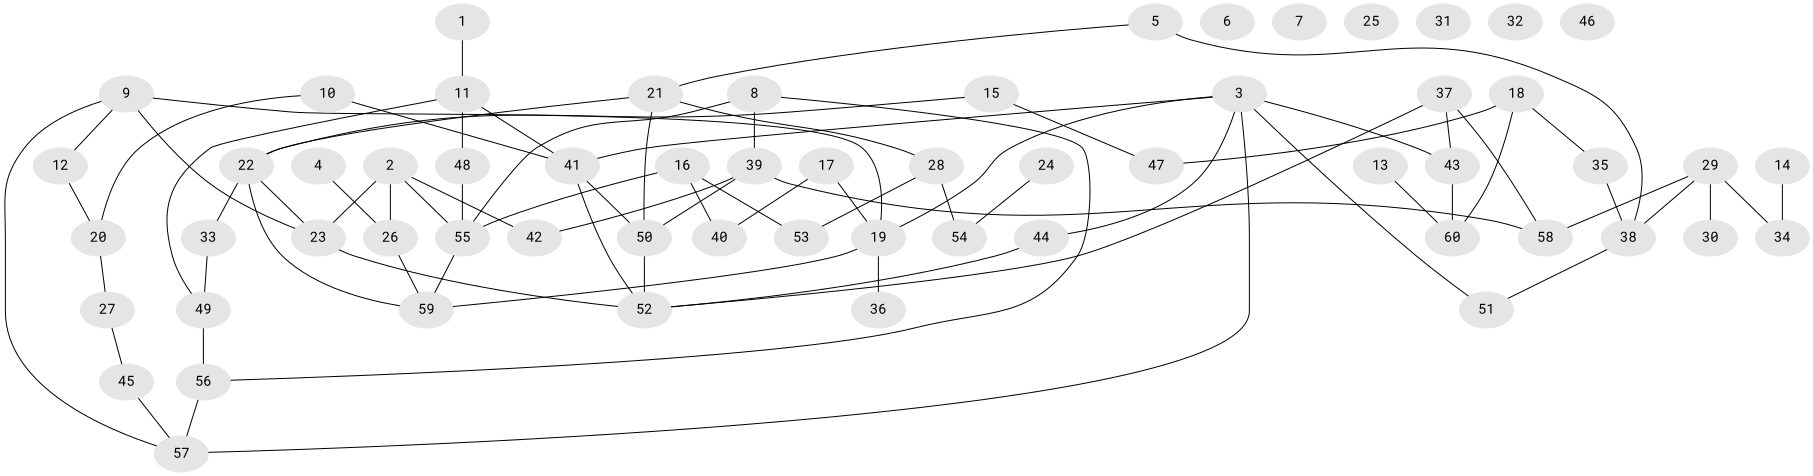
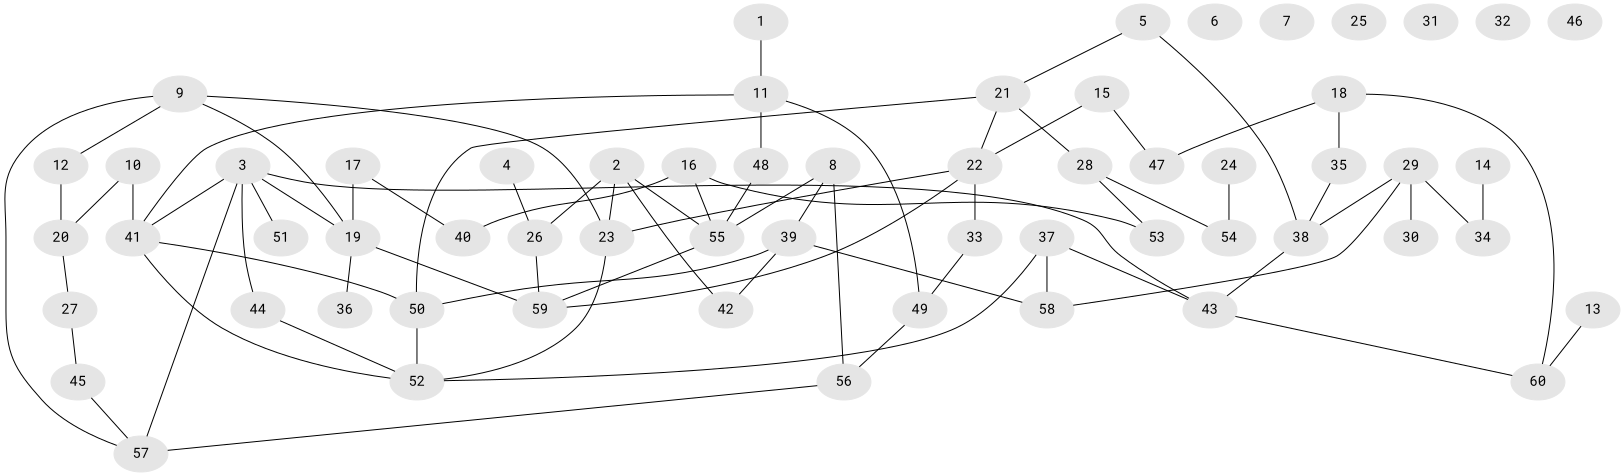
  graph {
    fontname="Roboto Mono"
    node [color=gray90 fontname="Roboto Mono" style=filled]
    edge [fontname="Roboto Mono"]
    1
    11
    2
    23
    26
    42
    55
    52
    59
    3
    19
    41
    43
    44
    51
    57
    48
    49
    36
    50
    60
    4
    5
    21
    38
    22
    28
    6
    7
    8
    39
    56
    58
    9
    12
    20
    10
    27
    13
    14
    34
    15
    47
    33
    16
    40
    53
    17
    18
    35
    45
    54
    24
    25
    29
    30
    31
    32
    37
    46
    1 -- 11
    11 -- 41
    11 -- 48
    11 -- 49
    2 -- 23
    2 -- 26
    2 -- 42
    2 -- 55
    23 -- 52
    26 -- 59
    55 -- 59
    3 -- 19
    3 -- 41
    3 -- 43
    3 -- 44
    3 -- 51
    3 -- 57
    19 -- 59
    19 -- 36
    41 -- 52
    41 -- 50
    43 -- 60
    44 -- 52
    48 -- 55
    49 -- 56
    50 -- 52
    4 -- 26
    5 -- 21
    5 -- 38
    21 -- 50
    21 -- 22
    21 -- 28
-   38 -- 51
+   38 -- 43
    22 -- 23
    22 -- 59
    22 -- 33
    28 -- 53
    28 -- 54
    8 -- 55
    8 -- 39
    8 -- 56
    39 -- 42
    39 -- 50
    39 -- 58
    56 -- 57
    9 -- 23
    9 -- 19
    9 -- 57
    9 -- 12
    12 -- 20
    20 -- 27
    10 -- 41
    10 -- 20
    27 -- 45
    13 -- 60
    14 -- 34
    15 -- 22
    15 -- 47
    33 -- 49
    16 -- 55
    16 -- 40
    16 -- 53
    17 -- 19
    17 -- 40
    18 -- 60
    18 -- 47
    18 -- 35
    35 -- 38
    45 -- 57
    24 -- 54
    29 -- 38
    29 -- 58
    29 -- 34
    29 -- 30
    37 -- 52
    37 -- 43
    37 -- 58
  }
